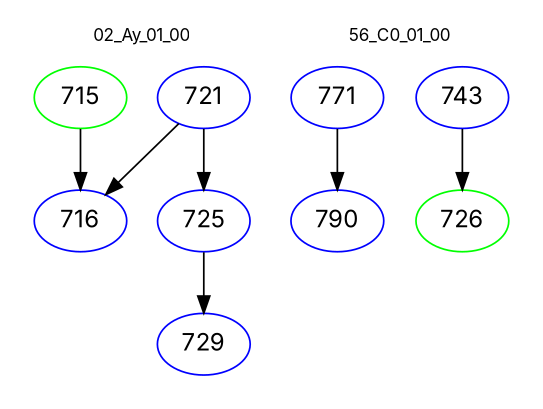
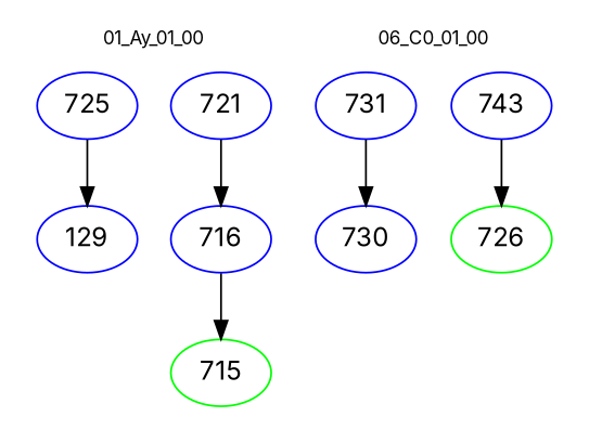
  digraph {
    fontname=Inter
    node [color=blue fontname=Inter]
    edge [color=black fontname=Inter]
    n1 [label=721]
    n2 [label=716]
    n3 [label=725]
    n4 [color=green label=715]
-   n5 [label=729]
+   n5 [label=129]
    n6 [label=743]
-   n7 [label=771]
+   n7 [label=731]
    n8 [color=green label=726]
-   n9 [label=790]
+   n9 [label=730]
    subgraph cluster_1 {
      color=white
      fontsize=10
-     label="02_Ay_01_00"
+     label="01_Ay_01_00"
      n1
      n2
      n3
      n4
      n5
    }
    subgraph cluster_2 {
      color=white
      fontsize=10
-     label="56_C0_01_00"
+     label="06_C0_01_00"
      n6
      n7
      n8
      n9
    }
    n1 -> n2
-   n1 -> n3
-   n4 -> n2
+   n2 -> n4
    n3 -> n5
    n6 -> n8
    n7 -> n9
  }
